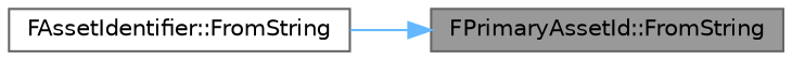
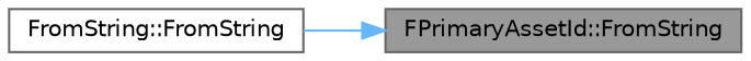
  digraph {
    rankdir=RL
    node [fontname=Helvetica fontsize=10 shape=box style=filled]
    n1 [color=gray40 fillcolor=grey60 fontcolor=black height=0.2 label="FPrimaryAssetId::FromString" width=0.4]
-   n2 [color=grey40 fillcolor=white height=0.2 label="FAssetIdentifier::FromString" width=0.4]
+   n2 [color=grey40 fillcolor=white height=0.2 label="FromString::FromString" width=0.4]
    n1 -> n2 [color=steelblue1 dir=back fontname=Helvetica fontsize=10 labelfontname=Helvetica labelfontsize=10 style=solid]
  }
